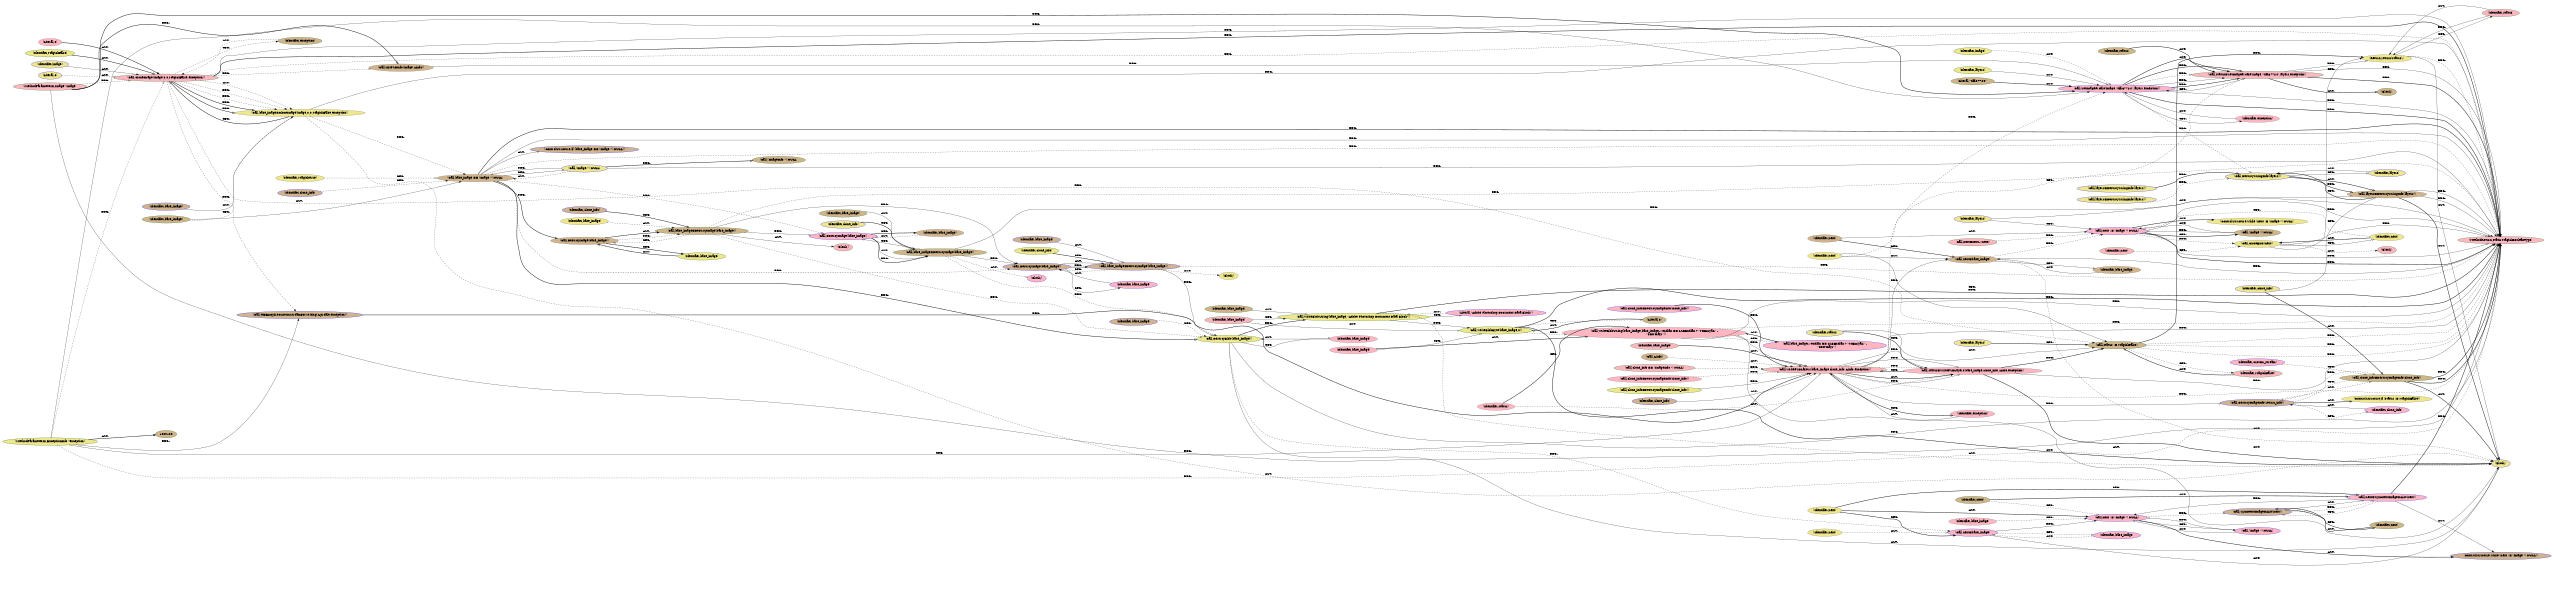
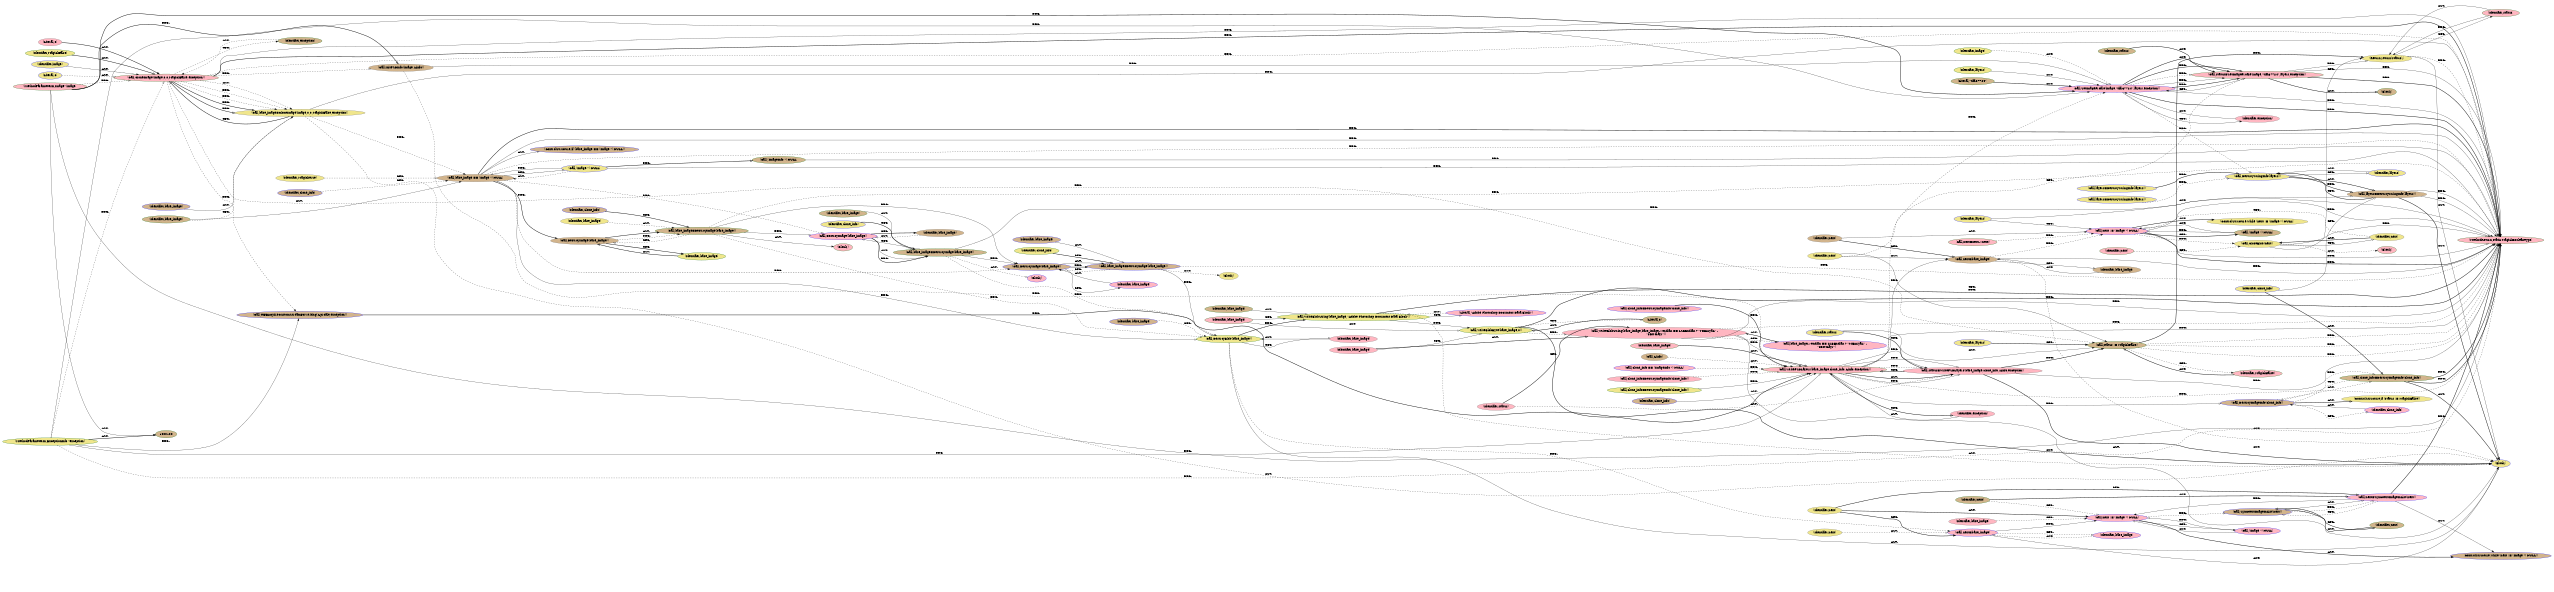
  digraph {
    fontname="DejaVu Serif"
    rankdir=LR
    node [color=blue fillcolor=tan fontname="DejaVu Serif" style=filled]
    edge [arrowhead=onormal fontname="DejaVu Serif" style=solid]
    n1 [color=gray40 label="(Call,base_image == (Image *) NULL)"]
    n2 [fillcolor=khaki label="(Call,(Image *) NULL)"]
    n3 [color=gray40 label="(Call,DestroyImage(base_image))"]
    n4 [fillcolor=lightpink label="(Call,DestroyImage(base_image))"]
    n5 [label="(Call,DestroyImage(base_image))"]
    n6 [color=darkgreen fillcolor=khaki label="(Call,DestroyBlob(base_image))"]
    n7 [label="(ControlStructure,if (base_image == (Image *) NULL))"]
    n8 [color=darkgreen fillcolor=lightpink label="(MethodReturn,static MagickBooleanType)"]
    n9 [color=darkgreen label="(Call,(ImageInfo *) NULL)"]
    n10 [color=darkgreen label="(Call,base_image=DestroyImage(base_image))"]
    n11 [color=darkgreen fillcolor=khaki label="(Identifier,base_image)"]
    n12 [color=darkgreen label="(Call,base_image=DestroyImage(base_image))"]
    n13 [color=gray40 label="(Identifier,base_image)"]
    n14 [label="(Call,base_image=DestroyImage(base_image))"]
    n15 [fillcolor=lightpink label="(Identifier,base_image)"]
    n16 [fillcolor=khaki label="(Block,)"]
    n17 [fillcolor=lightpink label="(Call,next=base_image)"]
    n18 [color=darkgreen fillcolor=khaki label="(Call,WriteBlobString(base_image,\"Adobe Photoshop Document Data Block\"))"]
    n19 [color=gray40 fillcolor=lightpink label="(Identifier,base_image)"]
    n20 [color=gray40 fillcolor=khaki label="(Call,base_image=CloneImage(image,0,0,MagickFalse,exception))"]
    n21 [color=darkgreen fillcolor=lightpink label="(Call,CloneImage(image,0,0,MagickFalse,exception))"]
    n22 [color=darkgreen label="(Call,status != MagickFalse)"]
    n23 [color=darkgreen label="(Identifier,exception)"]
    n24 [color=gray40 label="(Call,InitPSDInfo(image,&info))"]
    n25 [label="(Call,TIFFAcquireCustomStreamForWriting(&profile,exception))"]
    n26 [color=gray40 fillcolor=khaki label="(Return,return(status);)"]
    n27 [color=darkgreen fillcolor=lightpink label="(Identifier,MagickFalse)"]
    n28 [fillcolor=lightpink label="(Call,SetImageProfile(image,\"tiff:37724\",layers,exception))"]
    n29 [color=darkgreen fillcolor=lightpink label="(Call,WritePSDLayers(base_image,clone_info,&info,exception))"]
    n30 [color=darkgreen fillcolor=lightpink label="(MethodParameterIn,Image* image)"]
    1000100 [color=darkgreen]
    n32 [color=darkgreen fillcolor=lightpink label="(Call,status=SetImageProfile(image,\"tiff:37724\",layers,exception))"]
    n33 [fillcolor=khaki label="(Call,DestroyStringInfo(layers))"]
    n34 [color=gray40 fillcolor=lightpink label="(Identifier,exception)"]
    n35 [color=darkgreen fillcolor=khaki label="(MethodParameterIn,ExceptionInfo *exception)"]
    n36 [color=gray40 fillcolor=lightpink label="(Call,status=WritePSDLayers(base_image,clone_info,&info,exception))"]
    n37 [color=gray40 label="(Call,next=base_image)"]
-   n38 [label="(Call,DestroyImageInfo(return_info))"]
+   n38 [label="(Call,DestroyImageInfo(clone_info))"]
    n39 [color=gray40 fillcolor=lightpink label="(Identifier,exception)"]
    n40 [color=darkgreen fillcolor=lightpink label="(Block,)"]
    n41 [fillcolor=lightpink label="(Block,)"]
    n42 [color=gray40 fillcolor=khaki label="(Block,)"]
    n43 [fillcolor=lightpink label="(Call,next != (Image *) NULL)"]
    n44 [fillcolor=lightpink label="(Identifier,base_image)"]
    n45 [color=darkgreen fillcolor=khaki label="(Call,WriteBlobByte(base_image,0))"]
    n46 [fillcolor=lightpink label="(Literal,\"Adobe Photoshop Document Data Block\")"]
    n47 [label="(Call,SyncNextImageInList(next))"]
    n48 [label="(ControlStructure,while (next != (Image *) NULL))"]
    n49 [fillcolor=lightpink label="(Call,(Image *) NULL)"]
    n50 [fillcolor=lightpink label="(Call,next=SyncNextImageInList(next))"]
    n51 [color=darkgreen label="(Identifier,next)"]
    n52 [color=gray40 fillcolor=lightpink label="(Call,WriteBlobString(base_image,base_image->endian == LSBEndian ? \"MIB8ryaL\" :\n    \"8BIMLayr\"))"]
    n53 [color=darkgreen label="(Literal,0)"]
    n54 [fillcolor=lightpink label="(Call,base_image->endian == LSBEndian ? \"MIB8ryaL\" :\n    \"8BIMLayr\")"]
    n55 [fillcolor=lightpink label="(Call,next != (Image *) NULL)"]
    n56 [color=gray40 label="(Identifier,base_image)"]
    n57 [color=gray40 fillcolor=khaki label="(ControlStructure,if (status != MagickFalse))"]
    n58 [color=darkgreen label="(Call,clone_info=DestroyImageInfo(clone_info))"]
    n59 [fillcolor=lightpink label="(Identifier,clone_info)"]
    n60 [color=darkgreen fillcolor=lightpink label="(Identifier,status)"]
    n61 [color=darkgreen label="(Block,)"]
    n62 [color=gray40 label="(Call,layers=DestroyStringInfo(layers))"]
    n63 [fillcolor=khaki label="(Identifier,layers)"]
    n64 [color=gray40 fillcolor=khaki label="(Call,CloseBlob(next))"]
    n65 [color=gray40 fillcolor=khaki label="(ControlStructure,while (next != (Image *) NULL))"]
    n66 [color=darkgreen label="(Call,(Image *) NULL)"]
    n67 [color=darkgreen fillcolor=lightpink label="(Block,)"]
    n68 [color=gray40 fillcolor=khaki label="(Identifier,next)"]
    n69 [color=gray40 fillcolor=khaki label="(Identifier,base_image)"]
    n70 [label="(Identifier,base_image)"]
    n71 [color=gray40 fillcolor=khaki label="(Identifier,next)"]
    n72 [color=gray40 fillcolor=khaki label="(Identifier,next)"]
    n73 [color=darkgreen fillcolor=lightpink label="(Identifier,base_image)"]
    n74 [color=gray40 fillcolor=lightpink label="(Literal,0)"]
    n75 [color=darkgreen label="(Identifier,next)"]
    n76 [color=darkgreen label="(Identifier,base_image)"]
    n77 [color=darkgreen fillcolor=khaki label="(Identifier,layers)"]
    n78 [color=darkgreen label="(Literal,\"tiff:37724\")"]
    n79 [color=gray40 fillcolor=lightpink label="(Call,clone_info=DestroyImageInfo(clone_info))"]
    n80 [fillcolor=khaki label="(Call,layers=DestroyStringInfo(layers))"]
    n81 [color=darkgreen fillcolor=khaki label="(Call,clone_info=DestroyImageInfo(clone_info))"]
    n82 [color=darkgreen fillcolor=khaki label="(Identifier,MagickFalse)"]
    n83 [fillcolor=khaki label="(Identifier,image)"]
    n84 [color=gray40 fillcolor=lightpink label="(Identifier,status)"]
    n85 [label="(Identifier,clone_info)"]
    n86 [color=darkgreen fillcolor=lightpink label="(Call,next=next->next)"]
    n87 [color=darkgreen fillcolor=khaki label="(Identifier,image)"]
    n88 [label="(Identifier,clone_info)"]
    n89 [fillcolor=khaki label="(Identifier,status)"]
    n90 [color=darkgreen fillcolor=khaki label="(Identifier,clone_info)"]
    n91 [fillcolor=khaki label="(Call,layers=DestroyStringInfo(layers))"]
    n92 [fillcolor=lightpink label="(Call,clone_info=DestroyImageInfo(clone_info))"]
    n93 [color=darkgreen fillcolor=lightpink label="(Identifier,base_image)"]
    n94 [color=gray40 label="(Identifier,next)"]
    n95 [color=gray40 fillcolor=lightpink label="(Identifier,base_image)"]
    n96 [color=darkgreen label="(Identifier,base_image)"]
    n97 [color=darkgreen label="(Identifier,status)"]
    n98 [color=gray40 label="(Call,&info)"]
    n99 [color=gray40 fillcolor=khaki label="(Identifier,next)"]
    n100 [color=darkgreen label="(Identifier,base_image)"]
    n101 [fillcolor=khaki label="(Literal,0)"]
    n102 [label="(Identifier,base_image)"]
    n103 [color=gray40 fillcolor=khaki label="(Identifier,MagickTrue)"]
    n104 [color=darkgreen fillcolor=lightpink label="(Identifier,next)"]
    n105 [color=gray40 fillcolor=lightpink label="(Identifier,base_image)"]
    n106 [fillcolor=khaki label="(Identifier,layers)"]
-   n107 [fillcolor=lightpink label="(Identifier,custom_stream)"]
-   n108 [color=darkgreen fillcolor=lightpink label="(Call,clone_info == (ImageInfo *) NULL)"]
+   n108 [fillcolor=lightpink label="(Call,clone_info == (ImageInfo *) NULL)"]
    n109 [label="(Identifier,clone_info)"]
    n110 [fillcolor=khaki label="(Identifier,clone_info)"]
    n111 [label="(Identifier,base_image)"]
    n112 [fillcolor=khaki label="(Identifier,clone_info)"]
    n113 [fillcolor=khaki label="(Identifier,layers)"]
    n1 -> n2 [label="CFG: "]
    n1 -> n3 [label="DDG: " style=bold]
    n1 -> n4 [label="DDG: " style=dashed]
    n1 -> n5 [arrowhead=normal label="DDG: " style=dashed]
-   n1 -> n6 [label="DDG: " style=bold]
+   n1 -> n6 [label="DDG: "]
    n1 -> n7 [label="AST: "]
    n1 -> n8 [arrowhead=normal label="DDG: " style=bold]
    n1 -> n8 [label="DDG: "]
    n1 -> n8 [arrowhead=normal label="DDG: " style=dashed]
    n2 -> n1 [arrowhead=normal label="AST: " style=dashed]
    n2 -> n1 [label="DDG: "]
    n2 -> n8 [arrowhead=normal label="DDG: "]
    n2 -> n9 [label="DDG: " style=bold]
    n3 -> n10 [arrowhead=normal label="AST: " style=bold]
    n3 -> n10 [arrowhead=normal label="DDG: " style=dashed]
    n3 -> n11 [arrowhead=normal label="CFG: " style=bold]
    n4 -> n12 [label="AST: "]
    n4 -> n12 [arrowhead=normal label="DDG: " style=bold]
    n4 -> n13 [arrowhead=normal label="CFG: " style=bold]
    n5 -> n14 [arrowhead=normal label="AST: "]
    n5 -> n14 [arrowhead=normal label="DDG: " style=bold]
    n5 -> n15 [arrowhead=normal label="CFG: "]
-   n6 -> n8 [label="DDG: "]
+   n9 -> n8 [label="DDG: "]
    n6 -> n16 [label="AST: "]
    n6 -> n17 [arrowhead=normal label="DDG: " style=dashed]
    n6 -> n18 [label="DDG: " style=bold]
    n6 -> n19 [label="CFG: "]
    n10 -> n3 [label="CFG: " style=dashed]
    n10 -> n4 [label="DDG: "]
    n10 -> n5 [arrowhead=normal label="DDG: "]
    n10 -> n6 [label="DDG: " style=dashed]
    n10 -> n8 [label="DDG: " style=dashed]
    n10 -> n40 [arrowhead=normal label="AST: "]
    n11 -> n3 [label="AST: " style=bold]
    n12 -> n4 [label="CFG: "]
    n12 -> n5 [arrowhead=normal label="DDG: "]
    n12 -> n6 [arrowhead=normal label="DDG: " style=dashed]
    n12 -> n8 [arrowhead=normal label="DDG: "]
    n12 -> n41 [label="AST: " style=dashed]
    n13 -> n4 [label="AST: " style=dashed]
    n14 -> n5 [arrowhead=normal label="CFG: " style=dashed]
    n14 -> n6 [label="DDG: "]
    n14 -> n8 [arrowhead=normal label="DDG: " style=dashed]
    n14 -> n42 [arrowhead=normal label="AST: " style=dashed]
    n15 -> n5 [label="AST: "]
    n17 -> n16 [label="AST: "]
    n17 -> n43 [arrowhead=normal label="DDG: "]
    n17 -> n44 [label="CFG: " style=dashed]
    n18 -> n8 [label="DDG: " style=bold]
    n18 -> n16 [label="AST: " style=dashed]
    n18 -> n45 [arrowhead=normal label="DDG: "]
    n18 -> n46 [label="CFG: "]
    n19 -> n6 [arrowhead=normal label="AST: "]
    n20 -> n1 [arrowhead=normal label="DDG: " style=dashed]
    n20 -> n8 [label="DDG: "]
    n20 -> n16 [arrowhead=normal label="AST: " style=dashed]
    n20 -> n21 [label="CFG: " style=bold]
    n21 -> n8 [label="DDG: "]
    n21 -> n8 [label="DDG: " style=bold]
    n21 -> n8 [label="DDG: " style=dashed]
    n21 -> n20 [arrowhead=normal label="AST: " style=dashed]
    n21 -> n20 [arrowhead=normal label="DDG: " style=dashed]
    n21 -> n20 [arrowhead=normal label="DDG: " style=dashed]
    n21 -> n20 [label="DDG: " style=bold]
    n21 -> n20 [label="DDG: " style=bold]
    n21 -> n22 [arrowhead=normal label="DDG: " style=dashed]
    n21 -> n23 [arrowhead=normal label="CFG: " style=dashed]
    n21 -> n24 [label="DDG: " style=dashed]
    n21 -> n25 [arrowhead=normal label="DDG: " style=dashed]
    n22 -> n8 [arrowhead=normal label="DDG: " style=dashed]
    n22 -> n8 [label="DDG: " style=dashed]
    n22 -> n8 [label="DDG: " style=dashed]
    n22 -> n26 [arrowhead=normal label="DDG: " style=bold]
    n22 -> n27 [arrowhead=normal label="CFG: " style=dashed]
    n23 -> n21 [arrowhead=normal label="AST: " style=dashed]
    n24 -> n28 [label="DDG: "]
+   n24 -> n29 [arrowhead=normal label="DDG: " style=dashed]
    n25 -> n29 [arrowhead=normal label="DDG: " style=bold]
    n26 -> n8 [arrowhead=normal label="DDG: " style=dashed]
    n26 -> n16 [label="AST: "]
    n26 -> n60 [arrowhead=normal label="CFG: "]
    n27 -> n22 [label="AST: " style=bold]
    n28 -> n8 [arrowhead=normal label="DDG: " style=bold]
    n28 -> n8 [arrowhead=normal label="DDG: "]
    n28 -> n32 [arrowhead=normal label="AST: " style=bold]
    n28 -> n32 [label="DDG: " style=bold]
    n28 -> n32 [label="DDG: " style=dashed]
    n28 -> n32 [arrowhead=normal label="DDG: "]
    n28 -> n32 [label="DDG: " style=bold]
    n28 -> n33 [label="DDG: " style=dashed]
    n28 -> n34 [arrowhead=normal label="CFG: "]
    n29 -> n8 [arrowhead=normal label="DDG: " style=dashed]
    n29 -> n8 [arrowhead=normal label="DDG: "]
    n29 -> n28 [arrowhead=normal label="DDG: " style=dashed]
    n29 -> n36 [arrowhead=normal label="AST: " style=bold]
    n29 -> n36 [label="DDG: "]
    n29 -> n36 [arrowhead=normal label="DDG: "]
    n29 -> n36 [label="DDG: "]
    n29 -> n36 [label="DDG: " style=dashed]
    n29 -> n37 [arrowhead=normal label="DDG: "]
    n29 -> n38 [label="DDG: "]
    n29 -> n39 [label="CFG: " style=bold]
    n30 -> n8 [label="DDG: "]
    n30 -> n21 [label="DDG: " style=dashed]
    n30 -> n24 [label="DDG: " style=bold]
    n30 -> n28 [arrowhead=normal label="DDG: " style=bold]
+   n30 -> 1000100 [label="AST: "]
    n32 -> n8 [arrowhead=normal label="DDG: " style=bold]
    n32 -> n8 [label="DDG: "]
    n32 -> n26 [label="DDG: "]
    n32 -> n28 [arrowhead=normal label="CFG: "]
    n32 -> n61 [label="AST: " style=bold]
    n33 -> n62 [label="AST: " style=bold]
    n33 -> n62 [label="DDG: " style=bold]
    n33 -> n63 [label="CFG: "]
    n34 -> n28 [arrowhead=normal label="AST: "]
    n35 -> n8 [arrowhead=normal label="DDG: " style=dashed]
    n35 -> n21 [label="DDG: " style=dashed]
    n35 -> n25 [arrowhead=normal label="DDG: "]
    n35 -> n28 [arrowhead=normal label="DDG: "]
-   n35 -> n29 [label="CFG: "]
+   n35 -> n29 [label="DDG: "]
    n35 -> 1000100 [arrowhead=normal label="AST: " style=bold]
    n36 -> n8 [label="DDG: "]
    n36 -> n16 [arrowhead=normal label="AST: " style=bold]
    n36 -> n22 [arrowhead=normal label="DDG: " style=bold]
    n36 -> n29 [label="CFG: " style=bold]
    n37 -> n8 [label="DDG: "]
    n37 -> n16 [arrowhead=normal label="AST: " style=dashed]
    n37 -> n55 [arrowhead=normal label="DDG: " style=dashed]
    n37 -> n56 [label="CFG: "]
    n38 -> n57 [label="AST: " style=bold]
    n38 -> n58 [label="AST: " style=dashed]
    n38 -> n58 [label="DDG: " style=dashed]
    n38 -> n59 [label="CFG: " style=dashed]
    n39 -> n29 [arrowhead=normal label="AST: "]
    n43 -> n47 [label="DDG: " style=dashed]
    n43 -> n48 [arrowhead=normal label="AST: " style=bold]
    n43 -> n49 [arrowhead=normal label="CFG: "]
    n44 -> n17 [label="AST: " style=dashed]
    n45 -> n8 [arrowhead=normal label="DDG: " style=bold]
    n45 -> n16 [label="AST: " style=bold]
    n45 -> n52 [label="DDG: " style=dashed]
    n45 -> n53 [label="CFG: " style=dashed]
    n46 -> n18 [label="AST: " style=dashed]
    n47 -> n50 [label="AST: "]
    n47 -> n50 [label="DDG: " style=dashed]
    n47 -> n51 [label="CFG: " style=bold]
    n49 -> n43 [label="AST: "]
    n49 -> n43 [label="DDG: "]
    n50 -> n8 [arrowhead=normal label="DDG: " style=bold]
    n50 -> n43 [arrowhead=normal label="DDG: "]
    n50 -> n47 [label="CFG: " style=dashed]
    n50 -> n48 [arrowhead=normal label="AST: "]
    n51 -> n47 [label="AST: " style=bold]
    n52 -> n8 [label="DDG: " style=dashed]
    n52 -> n8 [arrowhead=normal label="DDG: "]
    n52 -> n16 [arrowhead=normal label="AST: "]
    n52 -> n29 [arrowhead=normal label="DDG: "]
    n52 -> n54 [arrowhead=normal label="CFG: " style=dashed]
    n53 -> n45 [label="AST: " style=bold]
    n54 -> n52 [label="AST: " style=bold]
    n55 -> n8 [label="DDG: "]
    n55 -> n8 [label="DDG: " style=bold]
    n55 -> n8 [arrowhead=normal label="DDG: "]
    n55 -> n64 [arrowhead=normal label="DDG: " style=dashed]
    n55 -> n65 [arrowhead=normal label="AST: " style=bold]
    n55 -> n66 [arrowhead=normal label="CFG: " style=bold]
    n56 -> n37 [arrowhead=normal label="AST: "]
    n58 -> n8 [label="DDG: " style=bold]
    n58 -> n8 [arrowhead=normal label="DDG: " style=bold]
    n58 -> n16 [label="AST: " style=bold]
    n58 -> n38 [label="CFG: " style=dashed]
    n59 -> n38 [arrowhead=normal label="AST: "]
    n60 -> n26 [arrowhead=normal label="AST: "]
    n60 -> n26 [arrowhead=normal label="DDG: "]
    n62 -> n8 [label="DDG: "]
    n62 -> n8 [arrowhead=normal label="DDG: "]
    n62 -> n16 [arrowhead=normal label="AST: " style=bold]
    n62 -> n33 [arrowhead=normal label="CFG: " style=bold]
    n63 -> n33 [arrowhead=normal label="AST: "]
    n64 -> n8 [label="DDG: "]
    n64 -> n26 [arrowhead=normal label="CFG: "]
    n64 -> n67 [arrowhead=normal label="AST: " style=dashed]
    n64 -> n68 [label="CFG: "]
    n66 -> n55 [arrowhead=normal label="AST: "]
    n66 -> n55 [label="DDG: "]
    n68 -> n55 [label="CFG: " style=dashed]
    n68 -> n64 [arrowhead=normal label="AST: " style=bold]
    n69 -> n10 [arrowhead=normal label="AST: " style=dashed]
    n70 -> n14 [label="AST: "]
    n71 -> n22 [arrowhead=normal label="CFG: "]
    n71 -> n32 [label="CFG: " style=dashed]
    n71 -> n37 [arrowhead=normal label="AST: "]
    n72 -> n17 [label="AST: " style=dashed]
    n73 -> n18 [arrowhead=normal label="CFG: "]
    n73 -> n45 [label="AST: "]
    n74 -> n21 [arrowhead=normal label="AST: " style=bold]
    n75 -> n43 [label="CFG: " style=dashed]
    n75 -> n50 [label="AST: " style=bold]
    n76 -> n1 [arrowhead=normal label="AST: "]
    n76 -> n20 [label="CFG: " style=dashed]
    n77 -> n28 [arrowhead=normal label="AST: "]
    n78 -> n28 [arrowhead=normal label="AST: " style=bold]
    n79 -> n29 [label="DDG: " style=dashed]
    n80 -> n33 [label="DDG: " style=dashed]
    n81 -> n29 [arrowhead=normal label="DDG: "]
    n82 -> n21 [label="AST: " style=bold]
    n83 -> n21 [arrowhead=normal label="AST: "]
    n84 -> n36 [label="AST: " style=dashed]
    n84 -> n52 [label="CFG: " style=bold]
    n85 -> n29 [arrowhead=normal label="AST: "]
    n86 -> n55 [arrowhead=normal label="DDG: " style=dashed]
    n87 -> n28 [label="AST: " style=dashed]
    n88 -> n10 [label="CFG: " style=bold]
    n89 -> n22 [arrowhead=normal label="AST: "]
    n89 -> n36 [label="CFG: " style=bold]
    n90 -> n14 [label="CFG: " style=bold]
    n91 -> n33 [label="DDG: " style=bold]
    n92 -> n29 [label="DDG: " style=bold]
    n93 -> n29 [label="AST: " style=bold]
    n94 -> n37 [label="CFG: " style=bold]
    n94 -> n55 [arrowhead=normal label="AST: "]
    n95 -> n43 [arrowhead=normal label="CFG: " style=dashed]
    n96 -> n12 [label="AST: "]
    n97 -> n32 [arrowhead=normal label="AST: " style=bold]
    n98 -> n29 [arrowhead=normal label="AST: " style=dashed]
    n99 -> n17 [arrowhead=normal label="CFG: " style=bold]
    n99 -> n43 [arrowhead=normal label="AST: " style=bold]
    n99 -> n50 [label="CFG: " style=bold]
    n100 -> n18 [label="AST: "]
    n101 -> n21 [label="AST: " style=dashed]
    n102 -> n6 [arrowhead=normal label="CFG: " style=dashed]
    n103 -> n1 [label="CFG: " style=dashed]
    n104 -> n64 [arrowhead=normal label="CFG: " style=dashed]
    n105 -> n45 [label="CFG: "]
    n105 -> n52 [label="AST: " style=bold]
    n106 -> n55 [arrowhead=normal label="CFG: "]
    n106 -> n62 [label="AST: "]
-   n107 -> n58 [label="CFG: " style=dashed]
    n108 -> n29 [arrowhead=normal label="DDG: " style=dashed]
    n109 -> n1 [arrowhead=normal label="CFG: " style=dashed]
    n110 -> n12 [arrowhead=normal label="CFG: " style=bold]
    n111 -> n20 [arrowhead=normal label="AST: "]
    n112 -> n58 [label="AST: " style=bold]
    n112 -> n62 [label="CFG: "]
    n113 -> n22 [arrowhead=normal label="CFG: " style=bold]
  }
